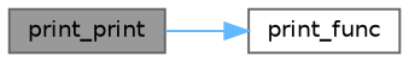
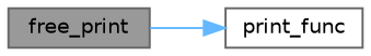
  digraph {
    rankdir=LR
    node [fontname=Helvetica fontsize=10 shape=box style=filled]
-   n1 [color=gray40 fillcolor=grey60 fontcolor=black height=0.2 label=print_print width=0.4]
+   n1 [color=gray40 fillcolor=grey60 fontcolor=black height=0.2 label=free_print width=0.4]
    n2 [color=grey40 fillcolor=white height=0.2 label=print_func width=0.4]
    n1 -> n2 [color=steelblue1 fontname=Helvetica fontsize=10 labelfontname=Helvetica labelfontsize=10 style=solid]
  }
